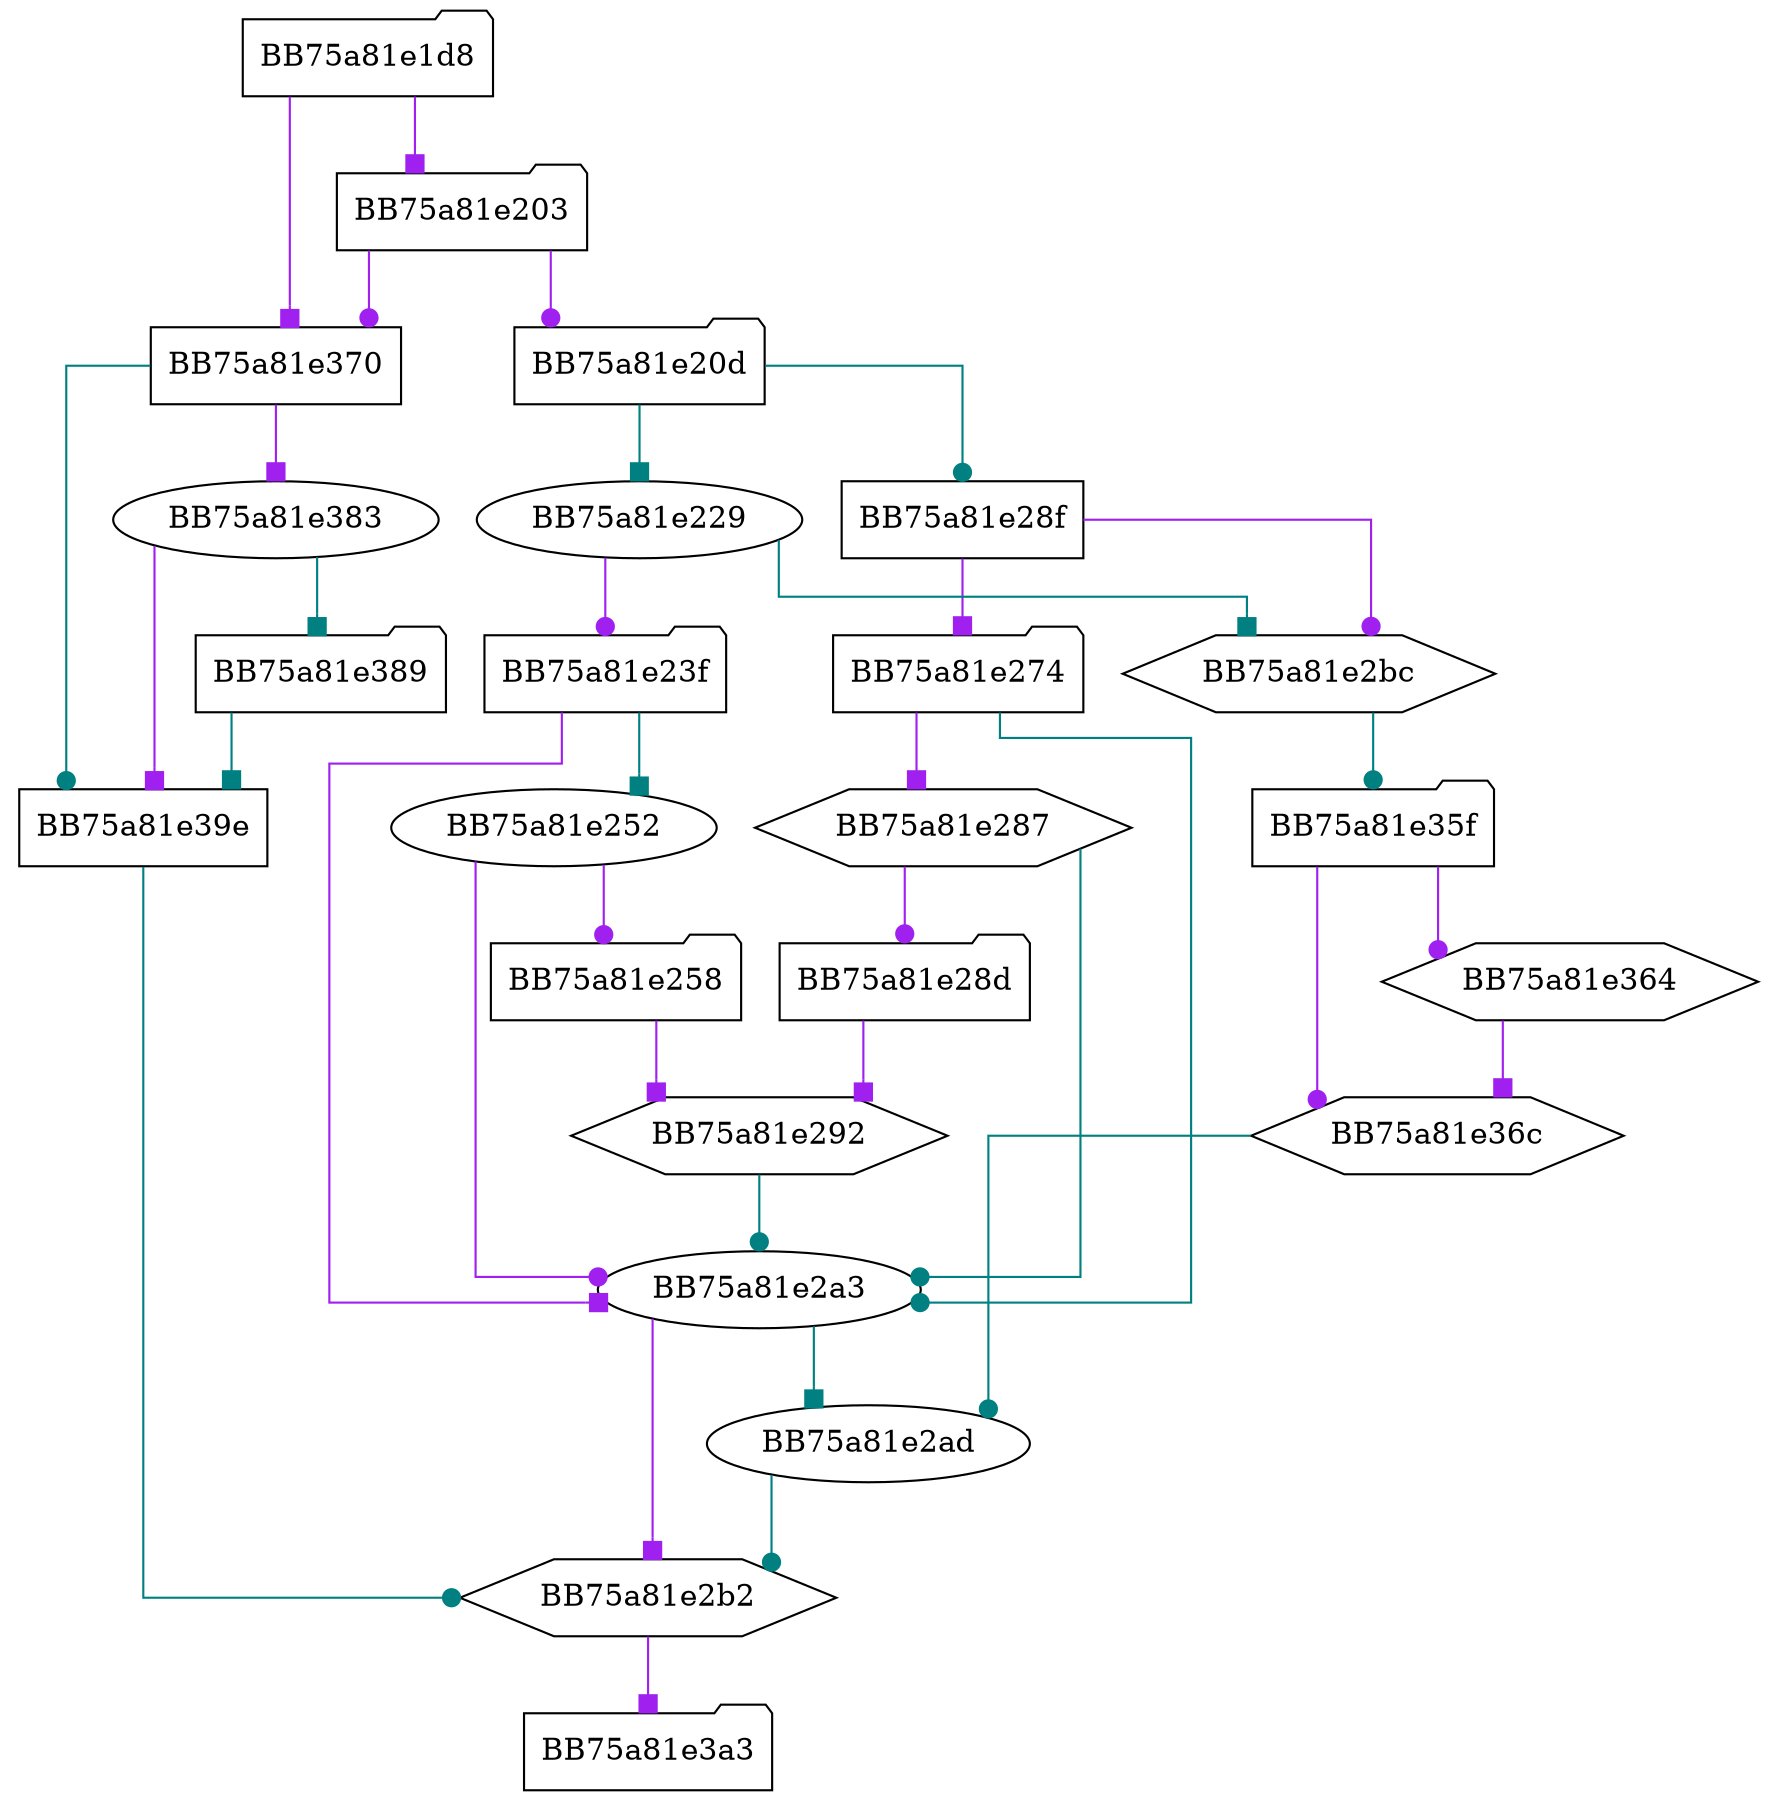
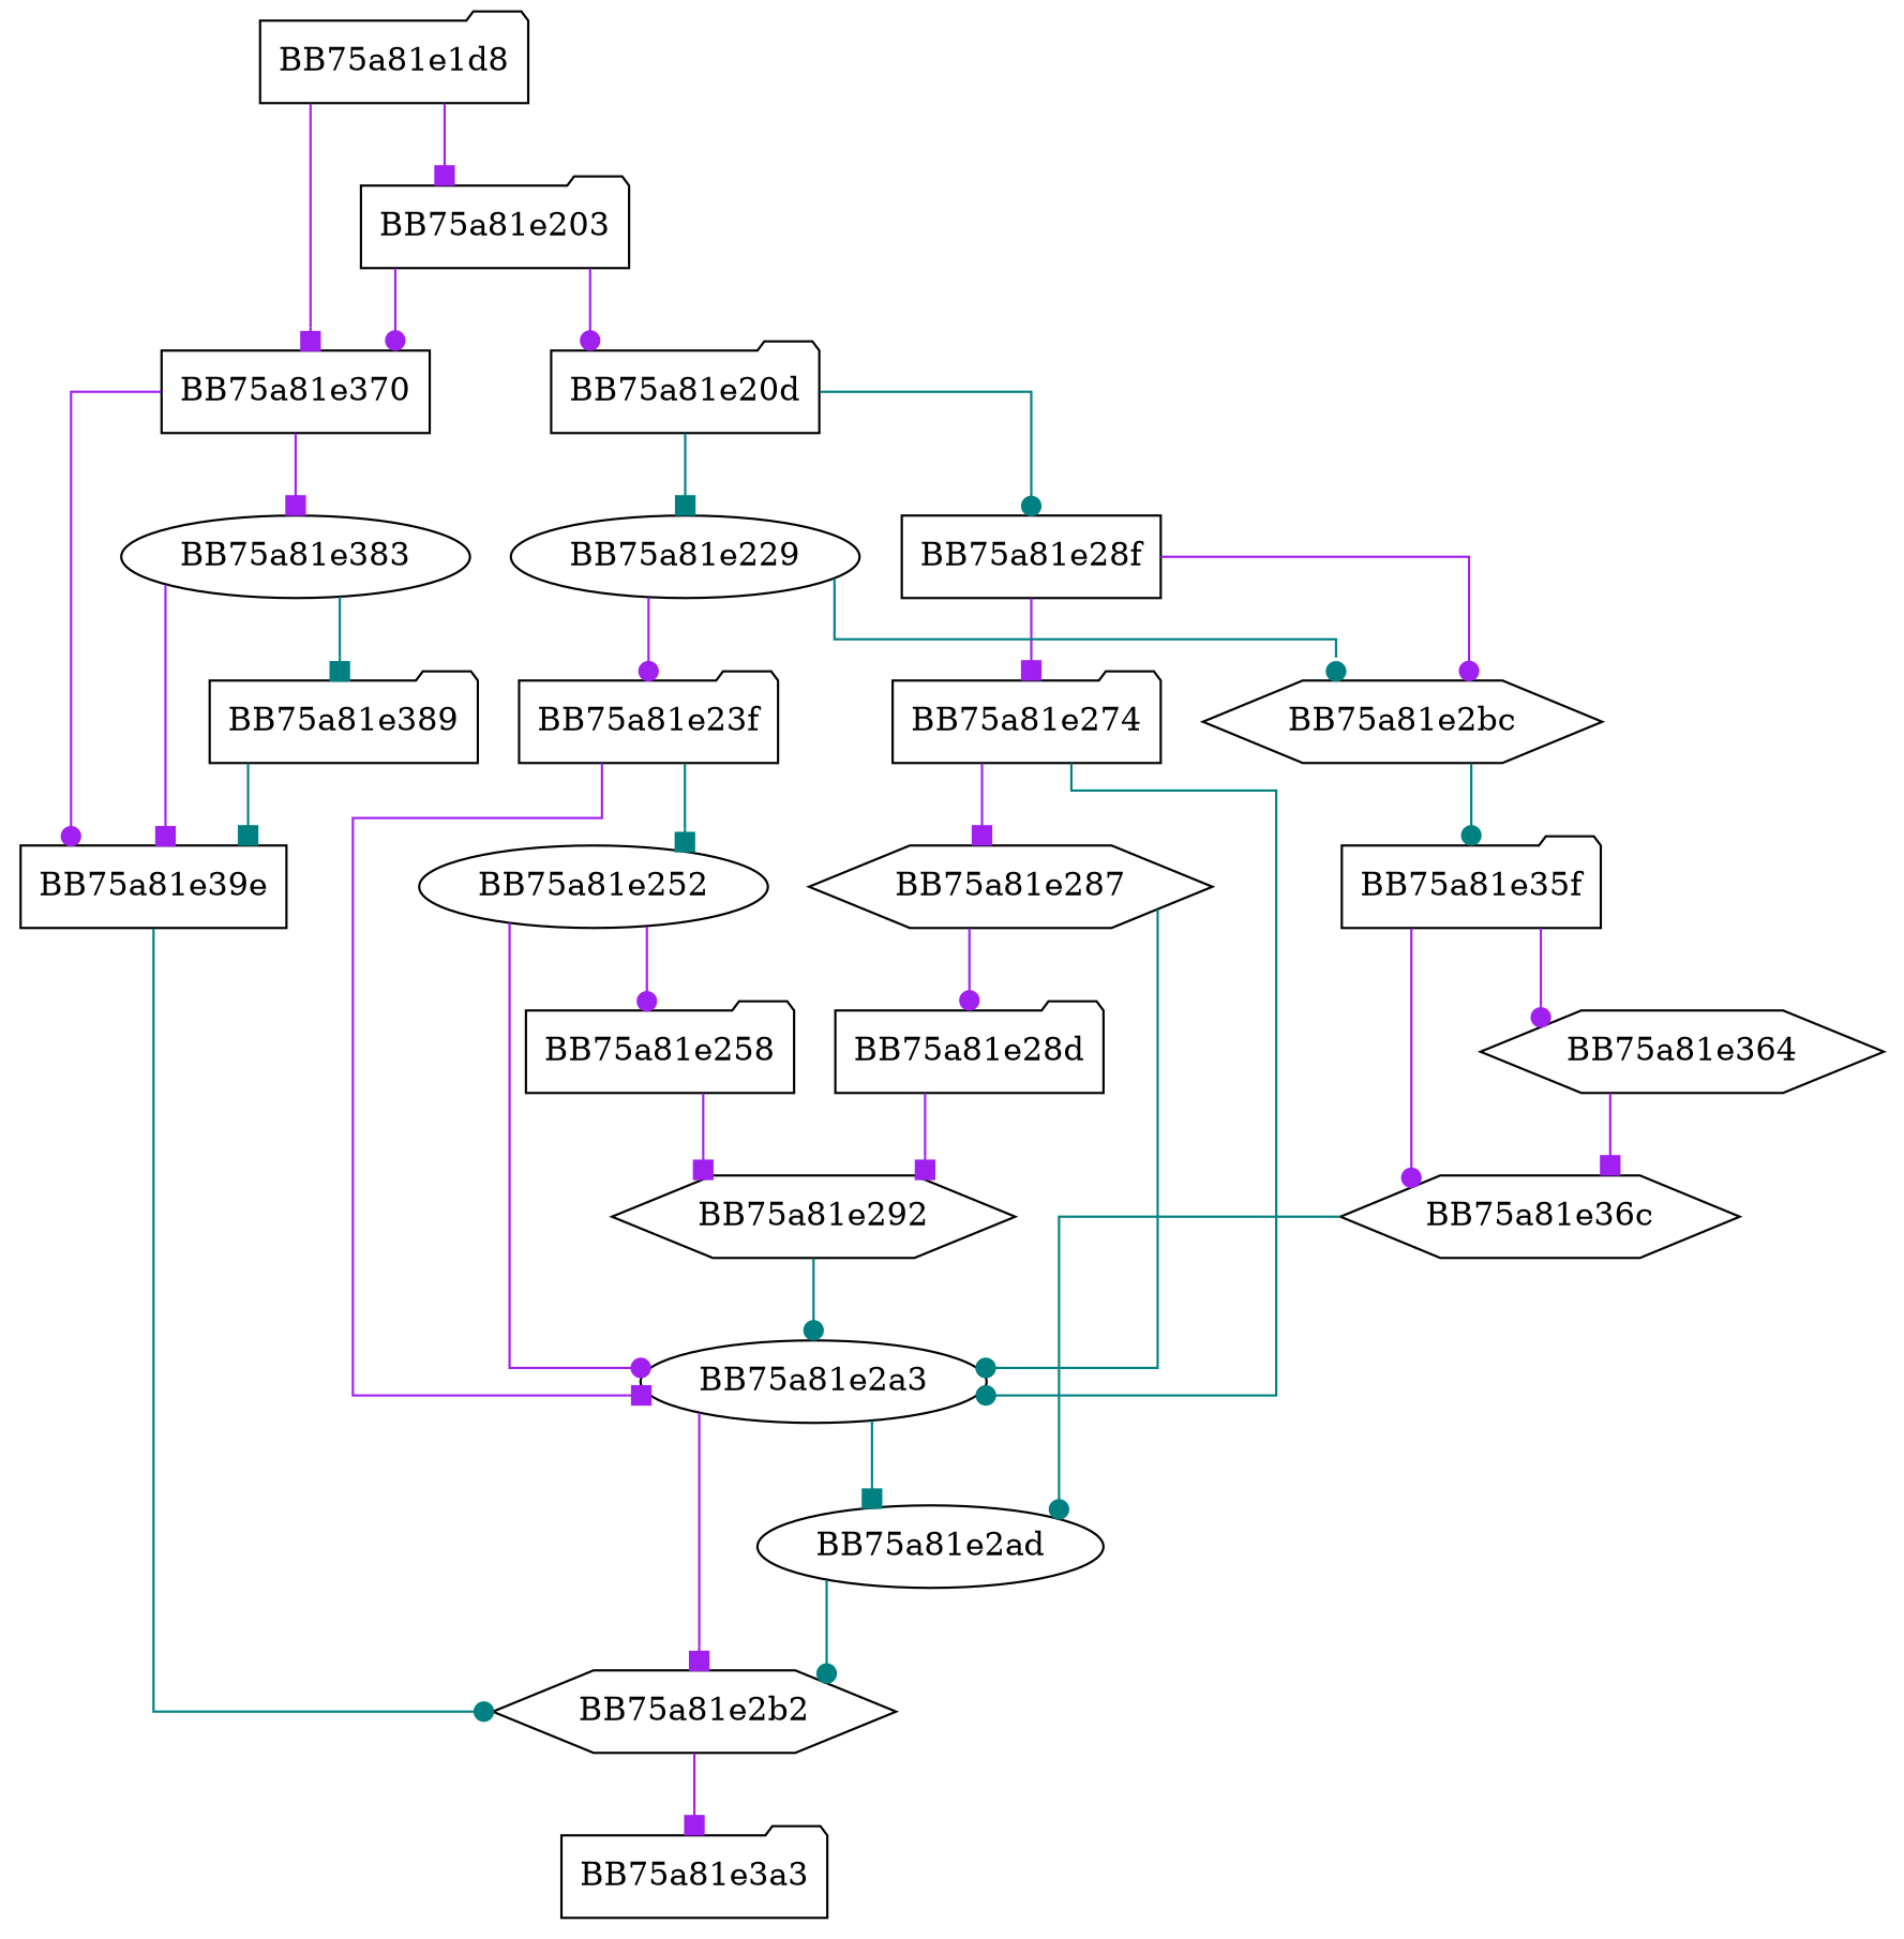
  digraph {
    splines=ortho
    node [shape=folder]
    edge [arrowhead=dot color=purple]
    BB75a81e370 [shape=box]
    BB75a81e1d8
    BB75a81e203
    BB75a81e39e [shape=box]
    BB75a81e383 [shape=ellipse]
    BB75a81e20d
    BB75a81e2b2 [shape=hexagon]
    BB75a81e389
    n9 [label=BB75a81e28f shape=box]
    BB75a81e229 [shape=ellipse]
    BB75a81e2bc [shape=hexagon]
    BB75a81e274
    BB75a81e23f
    BB75a81e35f
    BB75a81e2a3 [shape=ellipse]
    BB75a81e287 [shape=hexagon]
    BB75a81e252 [shape=ellipse]
    BB75a81e36c [shape=hexagon]
    BB75a81e364 [shape=hexagon]
    BB75a81e2ad [shape=ellipse]
    BB75a81e258
    BB75a81e3a3
    BB75a81e292 [shape=hexagon]
    BB75a81e28d
-   BB75a81e370 -> BB75a81e39e [color=teal]
+   BB75a81e370 -> BB75a81e39e
    BB75a81e370 -> BB75a81e383 [arrowhead=box]
    BB75a81e1d8 -> BB75a81e370 [arrowhead=box]
    BB75a81e1d8 -> BB75a81e203 [arrowhead=box]
    BB75a81e203 -> BB75a81e370
    BB75a81e203 -> BB75a81e20d
    BB75a81e39e -> BB75a81e2b2 [color=teal]
    BB75a81e383 -> BB75a81e39e [arrowhead=box]
    BB75a81e383 -> BB75a81e389 [arrowhead=box color=teal]
    BB75a81e20d -> n9 [color=teal]
    BB75a81e20d -> BB75a81e229 [arrowhead=box color=teal]
    BB75a81e2b2 -> BB75a81e3a3 [arrowhead=box]
    BB75a81e389 -> BB75a81e39e [arrowhead=box color=teal]
    n9 -> BB75a81e2bc
    n9 -> BB75a81e274 [arrowhead=box]
-   BB75a81e229 -> BB75a81e2bc [arrowhead=box color=teal]
+   BB75a81e229 -> BB75a81e2bc [color=teal]
    BB75a81e229 -> BB75a81e23f
    BB75a81e2bc -> BB75a81e35f [color=teal]
    BB75a81e274 -> BB75a81e2a3 [color=teal]
    BB75a81e274 -> BB75a81e287 [arrowhead=box]
    BB75a81e23f -> BB75a81e2a3 [arrowhead=box]
    BB75a81e23f -> BB75a81e252 [arrowhead=box color=teal]
    BB75a81e35f -> BB75a81e36c
    BB75a81e35f -> BB75a81e364
    BB75a81e2a3 -> BB75a81e2b2 [arrowhead=box]
    BB75a81e2a3 -> BB75a81e2ad [arrowhead=box color=teal]
    BB75a81e287 -> BB75a81e2a3 [color=teal]
    BB75a81e287 -> BB75a81e28d
    BB75a81e252 -> BB75a81e2a3
    BB75a81e252 -> BB75a81e258
    BB75a81e36c -> BB75a81e2ad [color=teal]
    BB75a81e364 -> BB75a81e36c [arrowhead=box]
    BB75a81e2ad -> BB75a81e2b2 [color=teal]
    BB75a81e258 -> BB75a81e292 [arrowhead=box]
    BB75a81e292 -> BB75a81e2a3 [color=teal]
    BB75a81e28d -> BB75a81e292 [arrowhead=box]
  }
